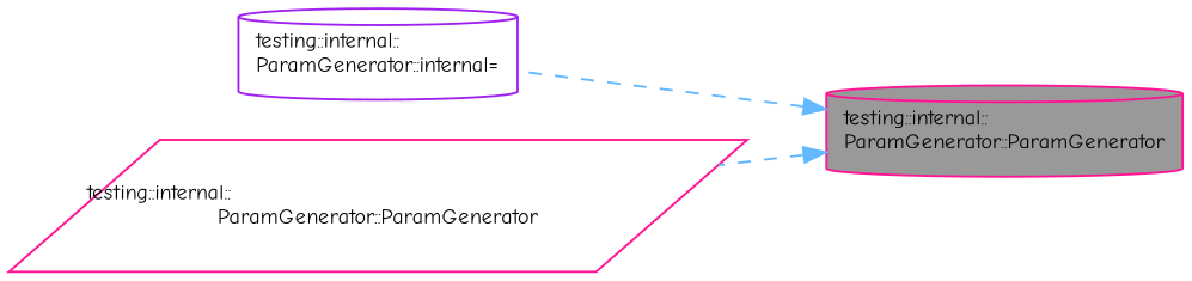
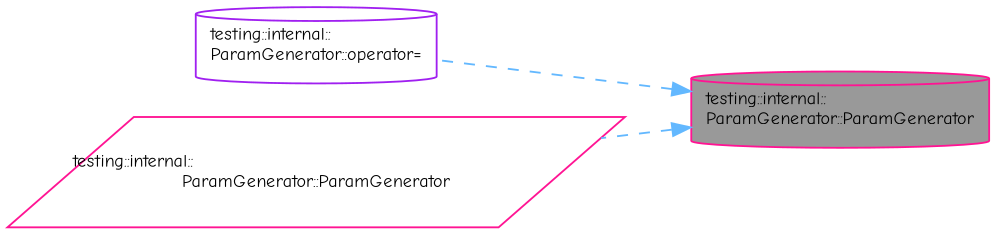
  digraph {
    rankdir=RL
    fontname="Comic Neue"
    node [color=deeppink fillcolor=white fontname="Comic Neue" fontsize=10 shape=cylinder style=filled]
    edge [color=steelblue1 dir=back fontname="Comic Neue" fontsize=10 labelfontname=Helvetica labelfontsize=10 style=dashed]
    n1 [fillcolor=grey60 fontcolor=black height=0.2 label="testing::internal::\lParamGenerator::ParamGenerator" width=0.4]
-   n2 [color=purple height=0.2 label="testing::internal::\lParamGenerator::internal=" width=0.4]
+   n2 [color=purple height=0.2 label="testing::internal::\lParamGenerator::operator=" width=0.4]
    n3 [height=0.2 label="testing::internal::\lParamGenerator::ParamGenerator" shape=parallelogram width=0.4]
    n1 -> n2
    n1 -> n3
  }
